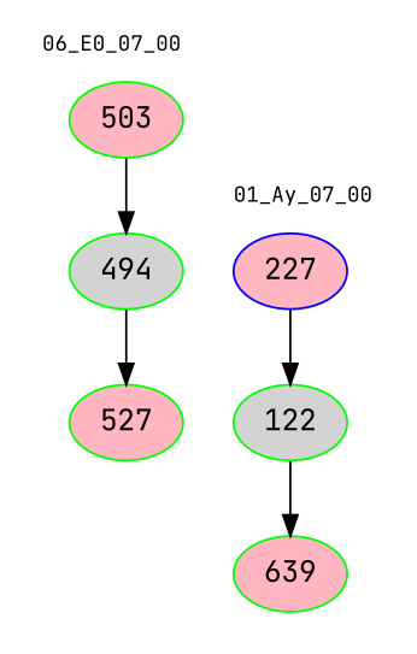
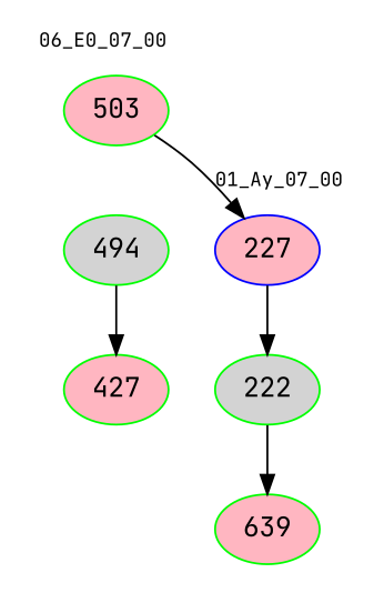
  digraph {
    fontname="JetBrains Mono"
    node [color=green fillcolor=lightpink fontname="JetBrains Mono" style=filled]
    edge [color=black fontname="JetBrains Mono"]
    n1 [color=blue label=227]
-   n2 [fillcolor=lightgrey label=122]
+   n2 [fillcolor=lightgrey label=222]
    n3 [label=639]
    n4 [label=503]
    n5 [fillcolor=lightgrey label=494]
-   n6 [label=527]
+   n6 [label=427]
    subgraph cluster_1 {
      color=white
      fontsize=10
      label="01_Ay_07_00"
      n1
      n2
      n3
    }
    subgraph cluster_2 {
      color=white
      fontsize=10
      label="06_E0_07_00"
      n4
      n5
      n6
    }
    n1 -> n2
    n2 -> n3
-   n4 -> n5
+   n4 -> n1
    n5 -> n6
  }
